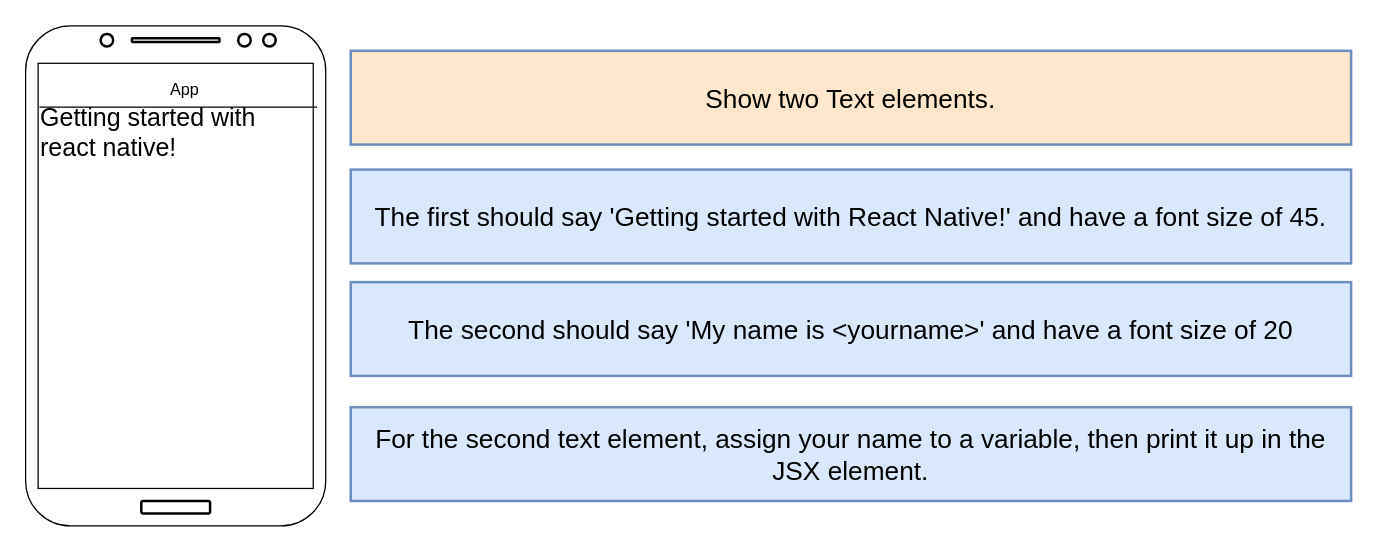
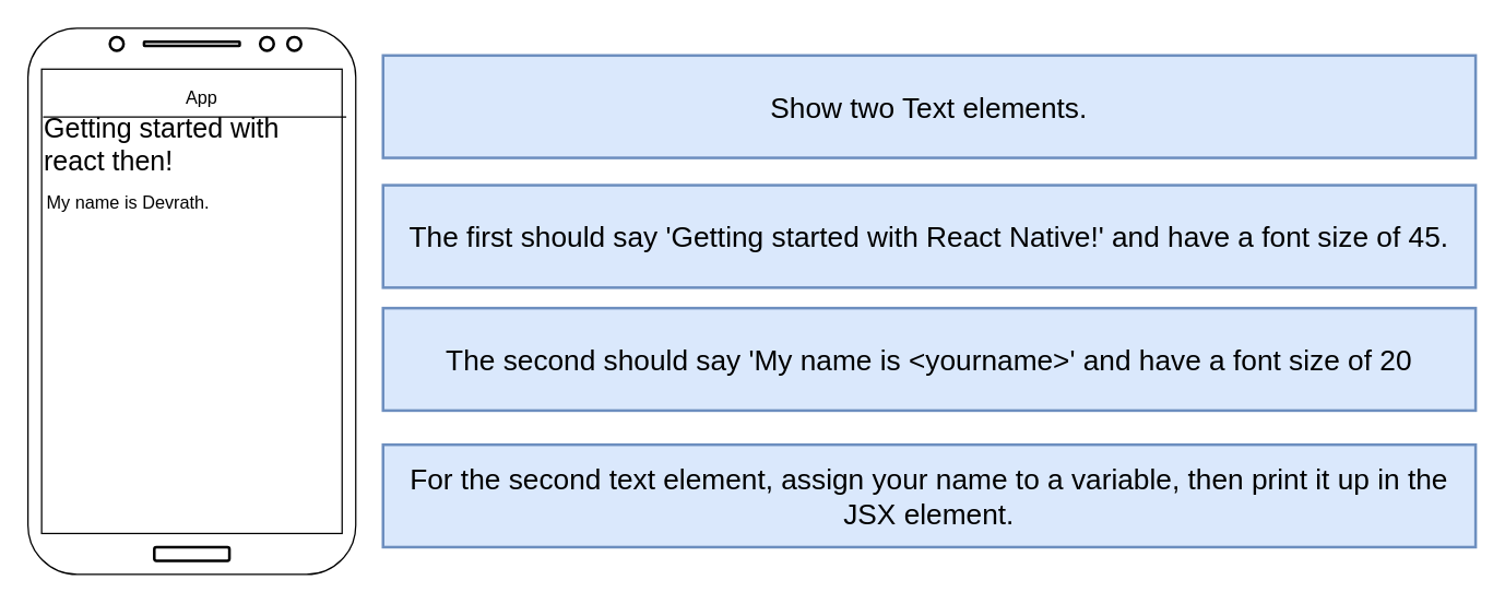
  <mxCell id="0" />
  <mxCell id="1" parent="0" />
  <mxCell id="2" value="" style="rounded=1;whiteSpace=wrap;html=1;direction=south;" vertex="1" parent="1"><mxGeometry x="20" y="20" width="240" height="400" as="geometry" /></mxCell>
  <mxCell id="3" value="" style="rounded=0;whiteSpace=wrap;html=1;" vertex="1" parent="1"><mxGeometry x="30" y="50" width="220" height="340" as="geometry" /></mxCell>
  <mxCell id="4" value="" style="endArrow=none;html=1;rounded=0;exitX=0.005;exitY=0.103;exitDx=0;exitDy=0;exitPerimeter=0;entryX=1.014;entryY=0.103;entryDx=0;entryDy=0;entryPerimeter=0;" edge="1" parent="1" source="3" target="3"><mxGeometry width="50" height="50" relative="1" as="geometry"><mxPoint x="110" y="170" as="sourcePoint" /><mxPoint x="250" y="85" as="targetPoint" /><Array as="points" /></mxGeometry></mxCell>
  <mxCell id="5" value="&lt;font style=&quot;font-size: 13px&quot;&gt;App&lt;/font&gt;" style="edgeLabel;html=1;align=center;verticalAlign=middle;resizable=0;points=[];" vertex="1" connectable="0" parent="4"><mxGeometry x="0.805" relative="1" as="geometry"><mxPoint x="-85" y="-15" as="offset" /></mxGeometry></mxCell>
- <mxCell id="6" value="&lt;font style=&quot;font-size: 20px&quot;&gt;Getting started with react native!&lt;/font&gt;" style="text;html=1;strokeColor=none;fillColor=none;align=left;verticalAlign=middle;whiteSpace=wrap;rounded=0;fontSize=13;" vertex="1" parent="1"><mxGeometry x="30" y="90" width="220" height="30" as="geometry" /></mxCell>
+ <mxCell id="6" value="&lt;font style=&quot;font-size: 20px&quot;&gt;Getting started with react then!&lt;/font&gt;" style="text;html=1;strokeColor=none;fillColor=none;align=left;verticalAlign=middle;whiteSpace=wrap;rounded=0;fontSize=13;" vertex="1" parent="1"><mxGeometry x="30" y="90" width="220" height="30" as="geometry" /></mxCell>
+ <mxCell id="7" value="&lt;font style=&quot;font-size: 13px&quot;&gt;My name is Devrath.&lt;/font&gt;" style="text;html=1;strokeColor=none;fillColor=none;align=left;verticalAlign=middle;whiteSpace=wrap;rounded=0;fontSize=20;" vertex="1" parent="1"><mxGeometry x="32" y="130" width="216" height="30" as="geometry" /></mxCell>
  <mxCell id="8" value="" style="rounded=1;whiteSpace=wrap;html=1;fontSize=13;strokeWidth=2;fontColor=default;labelBorderColor=none;" vertex="1" parent="1"><mxGeometry x="105" y="30" width="70" height="3" as="geometry" /></mxCell>
  <mxCell id="9" value="" style="ellipse;whiteSpace=wrap;html=1;aspect=fixed;labelBorderColor=none;fontSize=13;fontColor=default;strokeWidth=2;" vertex="1" parent="1"><mxGeometry x="80" y="26.5" width="10" height="10" as="geometry" /></mxCell>
  <mxCell id="10" value="" style="ellipse;whiteSpace=wrap;html=1;aspect=fixed;labelBorderColor=none;fontSize=13;fontColor=default;strokeWidth=2;" vertex="1" parent="1"><mxGeometry x="190" y="26.5" width="10" height="10" as="geometry" /></mxCell>
  <mxCell id="11" value="" style="ellipse;whiteSpace=wrap;html=1;aspect=fixed;labelBorderColor=none;fontSize=13;fontColor=default;strokeWidth=2;" vertex="1" parent="1"><mxGeometry x="210" y="26.5" width="10" height="10" as="geometry" /></mxCell>
  <mxCell id="12" value="" style="rounded=1;whiteSpace=wrap;html=1;fontSize=13;strokeWidth=2;fontColor=default;labelBorderColor=none;" vertex="1" parent="1"><mxGeometry x="112.5" y="400" width="55" height="10" as="geometry" /></mxCell>
- <mxCell id="13" value="&lt;font style=&quot;font-size: 21px&quot;&gt;Show two Text elements.&lt;/font&gt;" style="rounded=0;whiteSpace=wrap;html=1;labelBorderColor=none;fontSize=13;strokeWidth=2;fillColor=#ffe6cc;strokeColor=#6c8ebf;" vertex="1" parent="1"><mxGeometry x="280" y="40" width="800" height="75" as="geometry" /></mxCell>
+ <mxCell id="13" value="&lt;font style=&quot;font-size: 21px&quot;&gt;Show two Text elements.&lt;/font&gt;" style="rounded=0;whiteSpace=wrap;html=1;labelBorderColor=none;fontSize=13;strokeWidth=2;fillColor=#dae8fc;strokeColor=#6c8ebf;" vertex="1" parent="1"><mxGeometry x="280" y="40" width="800" height="75" as="geometry" /></mxCell>
  <mxCell id="14" value="&lt;font style=&quot;font-size: 21px&quot;&gt;The first should say 'Getting started with React Native!' and have a font size of 45.&lt;/font&gt;" style="rounded=0;whiteSpace=wrap;html=1;labelBorderColor=none;fontSize=13;strokeWidth=2;fillColor=#dae8fc;strokeColor=#6c8ebf;" vertex="1" parent="1"><mxGeometry x="280" y="135" width="800" height="75" as="geometry" /></mxCell>
  <mxCell id="15" value="&lt;font style=&quot;font-size: 21px&quot;&gt;The second should say 'My name is &amp;lt;yourname&amp;gt;' and have a font size of 20&lt;/font&gt;" style="rounded=0;whiteSpace=wrap;html=1;labelBorderColor=none;fontSize=13;strokeWidth=2;fillColor=#dae8fc;strokeColor=#6c8ebf;" vertex="1" parent="1"><mxGeometry x="280" y="225" width="800" height="75" as="geometry" /></mxCell>
  <mxCell id="16" value="&lt;font style=&quot;font-size: 21px&quot;&gt;For the second text element, assign your name to a variable, then print it up in the JSX element.&lt;/font&gt;" style="rounded=0;whiteSpace=wrap;html=1;labelBorderColor=none;fontSize=13;strokeWidth=2;fillColor=#dae8fc;strokeColor=#6c8ebf;" vertex="1" parent="1"><mxGeometry x="280" y="325" width="800" height="75" as="geometry" /></mxCell>
